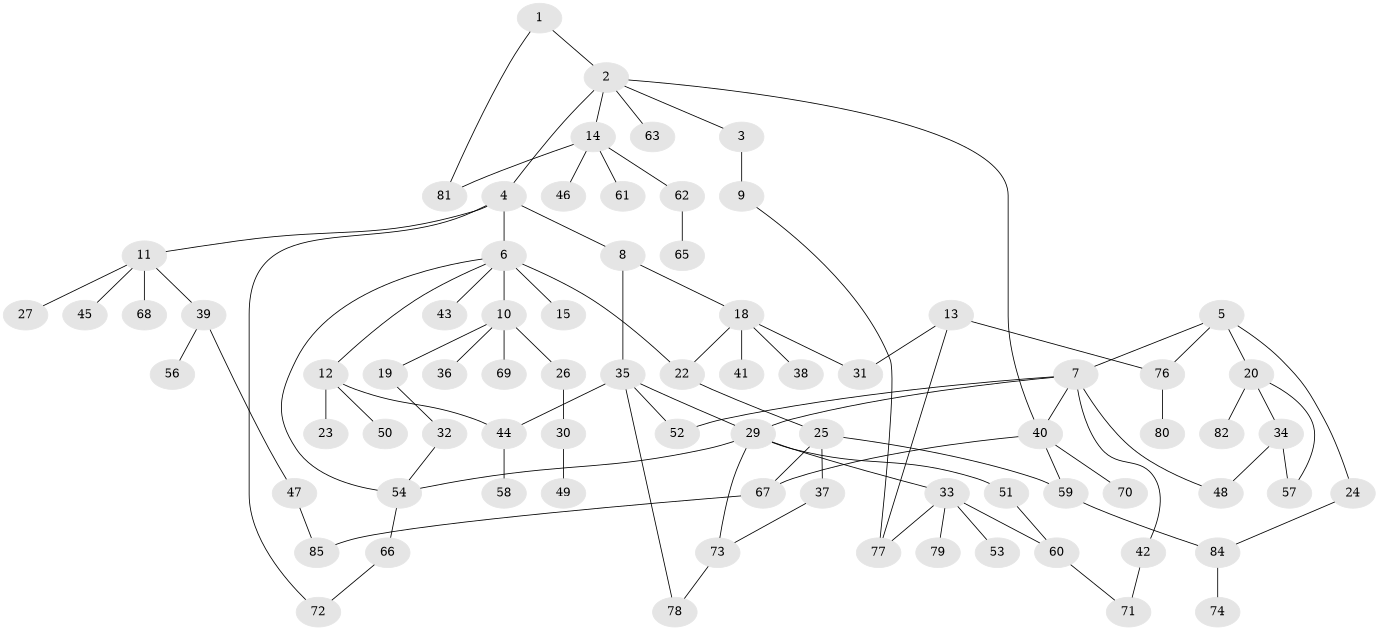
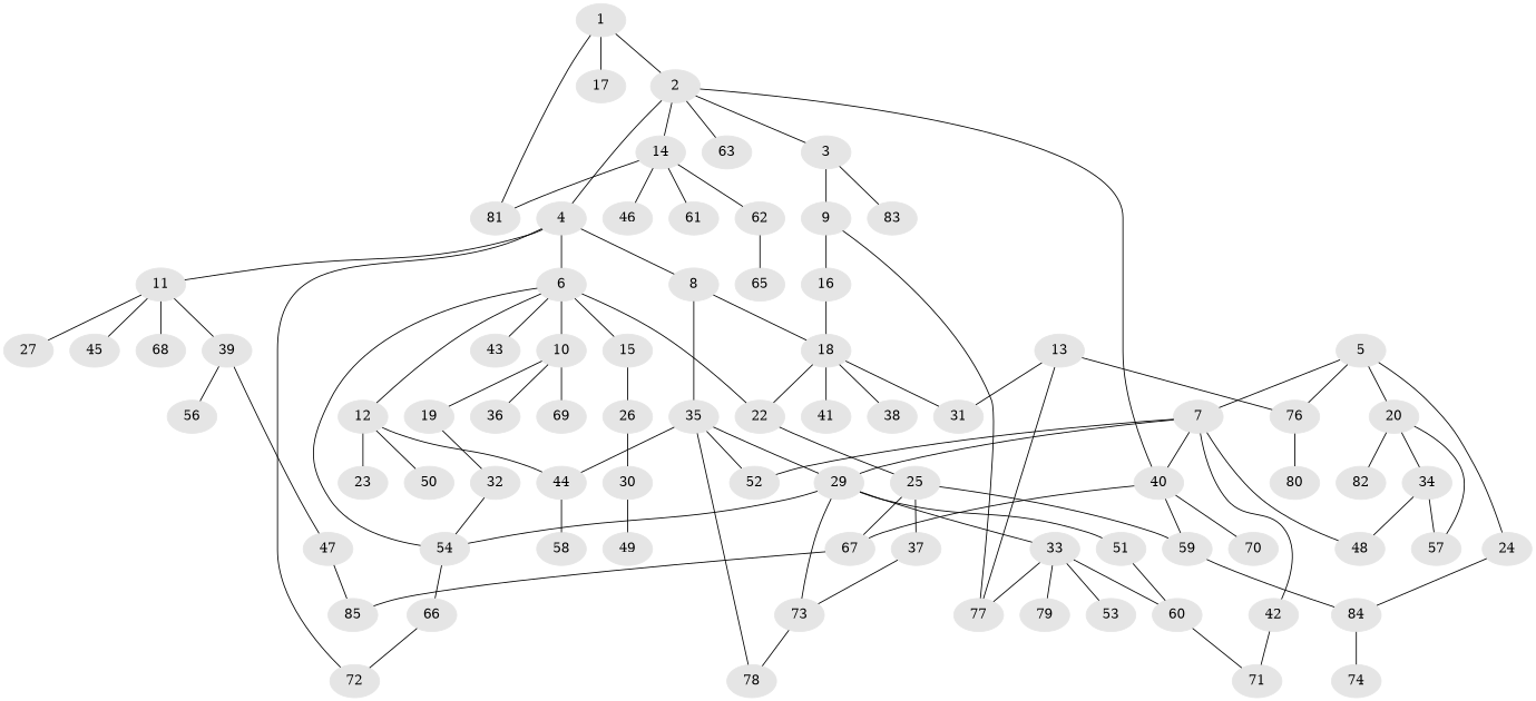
  graph {
    node [color=gray90 style=filled]
    1
    2
+   17
    81
    3
    4
    14
    40
    63
    9
+   83
    6
    8
    11
    72
    46
    61
    62
    59
    67
    70
    5
    7
    20
    24
    76
+   16
    77
    10
    12
    15
    22
    43
    54
    18
    35
    27
    39
    45
    68
    29
    33
    51
    73
    42
    52
    48
    34
    57
    82
    n51 [label=84]
    80
    19
    36
    69
    23
    44
    50
    26
    25
    66
    13
    31
    71
    38
    41
    78
    32
    47
    56
    58
    65
    30
    37
    74
    n76 [label=85]
    49
    53
    60
    79
    1 -- 2
+   1 -- 17
    1 -- 81
    2 -- 3
    2 -- 4
    2 -- 14
    2 -- 40
    2 -- 63
    3 -- 9
+   3 -- 83
    4 -- 6
    4 -- 8
    4 -- 11
    4 -- 72
    14 -- 81
    14 -- 46
    14 -- 61
    14 -- 62
    40 -- 59
    40 -- 67
    40 -- 70
+   9 -- 16
    9 -- 77
    6 -- 10
    6 -- 12
    6 -- 15
    6 -- 22
    6 -- 43
    6 -- 54
    8 -- 18
    8 -- 35
    11 -- 27
    11 -- 39
    11 -- 45
    11 -- 68
    62 -- 65
    59 -- n51
    67 -- n76
    5 -- 7
    5 -- 20
    5 -- 24
    5 -- 76
    7 -- 40
    7 -- 29
    7 -- 42
    7 -- 52
    7 -- 48
    20 -- 34
    20 -- 57
    20 -- 82
    24 -- n51
    76 -- 80
+   16 -- 18
    10 -- 19
    10 -- 36
    10 -- 69
    12 -- 23
    12 -- 44
    12 -- 50
-   10 -- 26
+   15 -- 26
    22 -- 25
    54 -- 66
    18 -- 22
    18 -- 31
    18 -- 38
    18 -- 41
    35 -- 29
    35 -- 52
    35 -- 44
    35 -- 78
    39 -- 47
    39 -- 56
    29 -- 54
    29 -- 33
    29 -- 51
    29 -- 73
    33 -- 77
    33 -- 53
    33 -- 60
    33 -- 79
    51 -- 60
    73 -- 78
    42 -- 71
    34 -- 48
    34 -- 57
    n51 -- 74
    19 -- 32
    44 -- 58
    26 -- 30
    25 -- 59
    25 -- 67
    25 -- 37
    66 -- 72
    13 -- 76
    13 -- 77
    13 -- 31
    32 -- 54
    47 -- n76
    30 -- 49
    37 -- 73
    60 -- 71
  }
